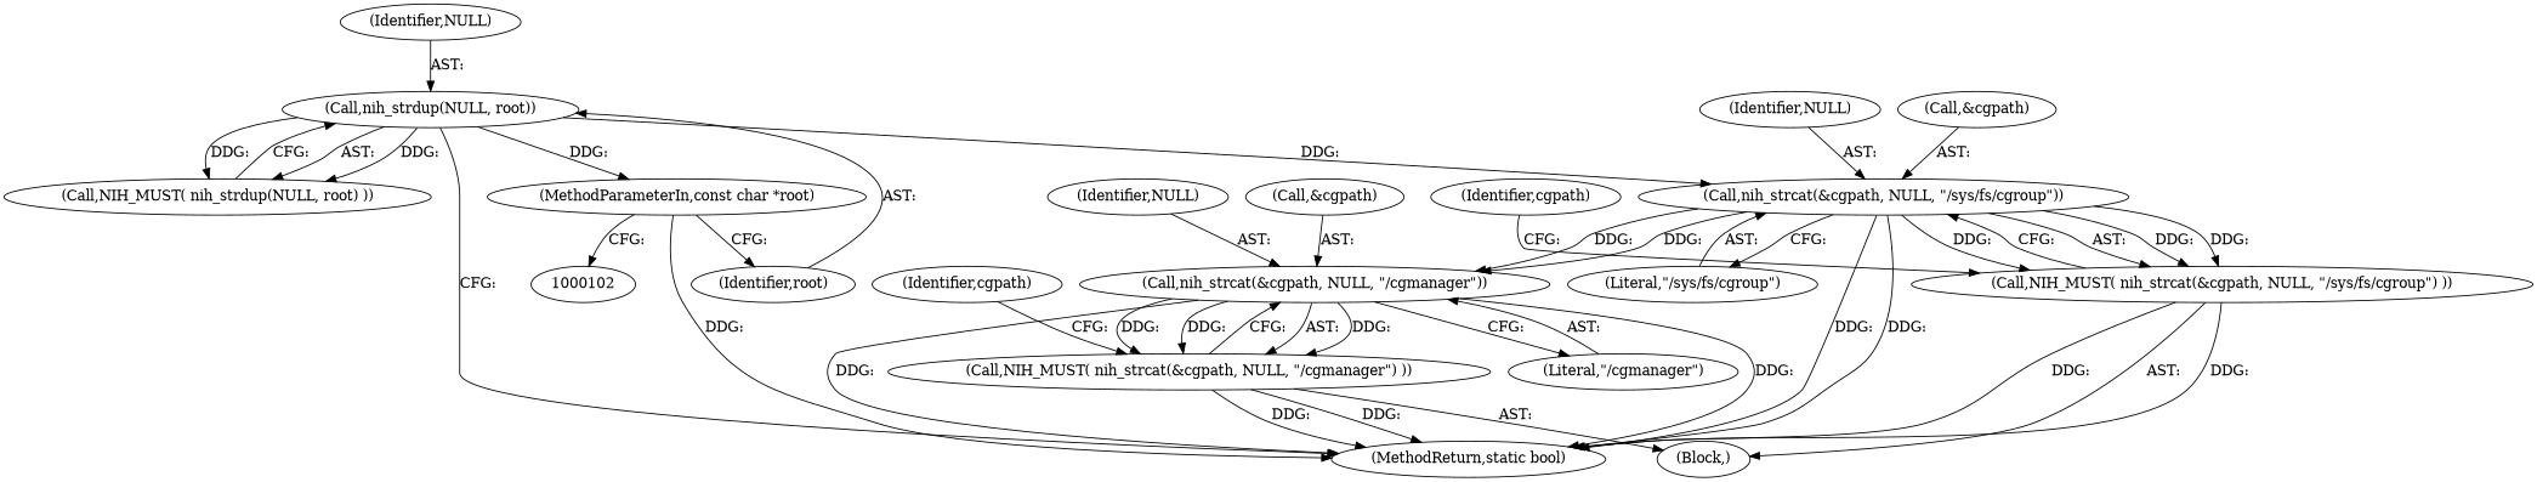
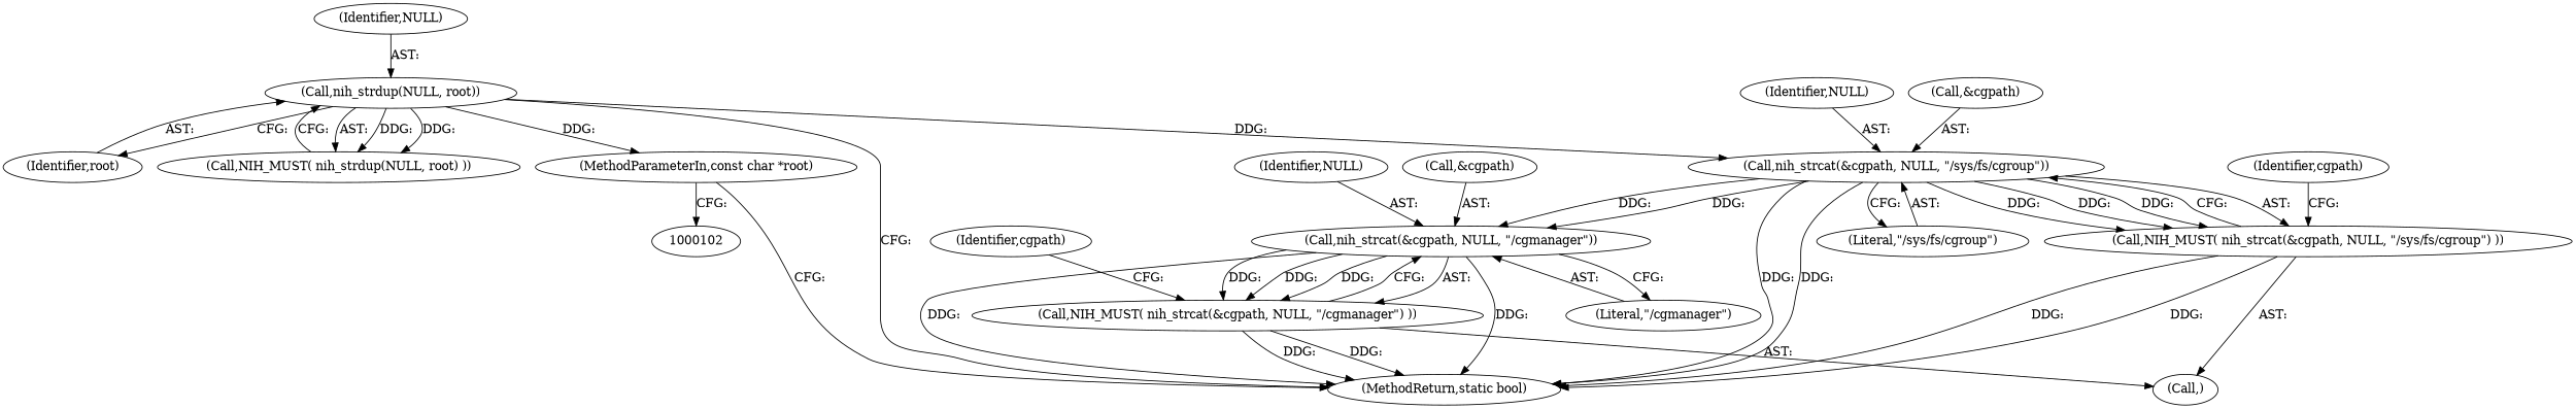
  digraph {
    n1 [label="(Call,nih_strcat(&cgpath, NULL, \"/sys/fs/cgroup\"))"]
    n2 [label="(Call,NIH_MUST( nih_strcat(&cgpath, NULL, \"/sys/fs/cgroup\") ))"]
    n3 [label="(Call,nih_strcat(&cgpath, NULL, \"/cgmanager\"))"]
    n4 [label="(Literal,\"/sys/fs/cgroup\")"]
    n5 [label="(MethodReturn,static bool)"]
-   n6 [label="(Block,)"]
+   n6 [label="(Call,)"]
    n7 [label="(Call,NIH_MUST( nih_strcat(&cgpath, NULL, \"/cgmanager\") ))"]
    n8 [label="(Literal,\"/cgmanager\")"]
    n9 [label="(Call,nih_strdup(NULL, root))"]
    n10 [label="(Call,NIH_MUST( nih_strdup(NULL, root) ))"]
    n11 [label="(Identifier,root)"]
    n12 [label="(MethodParameterIn,const char *root)"]
    1000102
    n14 [label="(Identifier,cgpath)"]
    n15 [label="(Identifier,NULL)"]
    n16 [label="(Identifier,cgpath)"]
    n17 [label="(Identifier,NULL)"]
    n18 [label="(Call,&cgpath)"]
    n19 [label="(Call,&cgpath)"]
    n20 [label="(Identifier,NULL)"]
    n1 -> n2 [label="AST: "]
    n1 -> n2 [label="DDG: "]
    n1 -> n2 [label="DDG: "]
    n1 -> n2 [label="DDG: "]
    n1 -> n3 [label="DDG: "]
    n1 -> n3 [label="DDG: "]
    n1 -> n4 [label="CFG: "]
    n1 -> n5 [label="DDG: "]
    n1 -> n5 [label="DDG: "]
    n2 -> n1 [label="CFG: "]
    n2 -> n5 [label="DDG: "]
    n2 -> n5 [label="DDG: "]
    n2 -> n6 [label="AST: "]
    n3 -> n5 [label="DDG: "]
    n3 -> n5 [label="DDG: "]
    n3 -> n7 [label="AST: "]
    n3 -> n7 [label="DDG: "]
    n3 -> n7 [label="DDG: "]
    n3 -> n7 [label="DDG: "]
    n3 -> n8 [label="CFG: "]
    n4 -> n1 [label="AST: "]
    n7 -> n3 [label="CFG: "]
    n7 -> n5 [label="DDG: "]
    n7 -> n5 [label="DDG: "]
    n7 -> n6 [label="AST: "]
    n8 -> n3 [label="AST: "]
    n9 -> n1 [label="DDG: "]
    n9 -> n5 [label="CFG: "]
    n9 -> n10 [label="AST: "]
    n9 -> n10 [label="DDG: "]
    n9 -> n10 [label="DDG: "]
-   n12 -> n11 [label="CFG: "]
+   n9 -> n11 [label="CFG: "]
    n9 -> n12 [label="DDG: "]
    n10 -> n9 [label="CFG: "]
    n11 -> n9 [label="AST: "]
-   n12 -> n5 [label="DDG: "]
+   n12 -> n5 [label="CFG: "]
    n12 -> 1000102 [label="CFG: "]
    n14 -> n7 [label="CFG: "]
    n15 -> n9 [label="AST: "]
    n16 -> n2 [label="CFG: "]
    n17 -> n1 [label="AST: "]
    n18 -> n3 [label="AST: "]
    n19 -> n1 [label="AST: "]
    n20 -> n3 [label="AST: "]
  }
